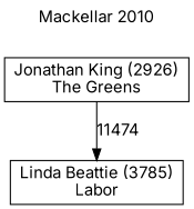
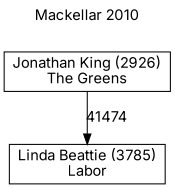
  digraph {
    label="Mackellar 2010"
    labelloc=t
    mclimit=10
    fontname=Inter
    node [shape=box fontname=Inter]
    n1 [label="Linda Beattie (3785)\nLabor"]
    n2 [label="Jonathan King (2926)\nThe Greens"]
-   n2 -> n1 [label=11474 fontname=Inter]
+   n2 -> n1 [label=41474 fontname=Inter]
  }
